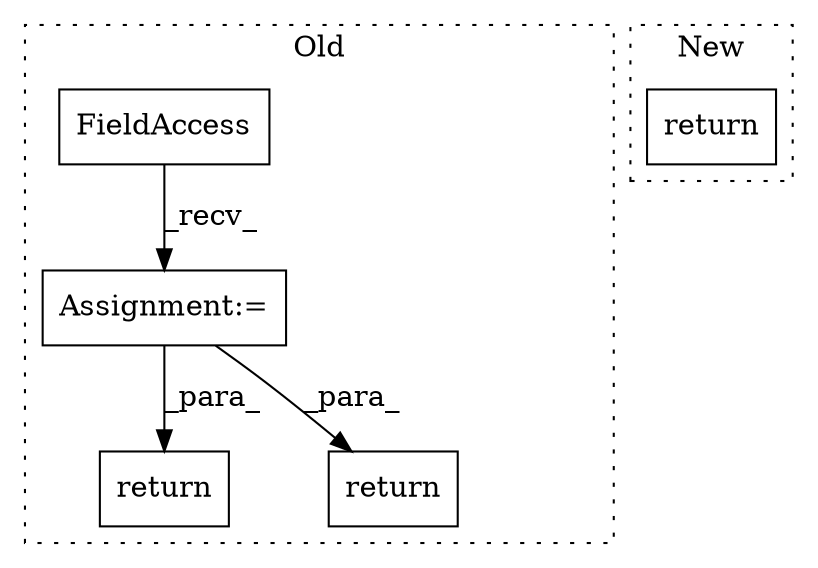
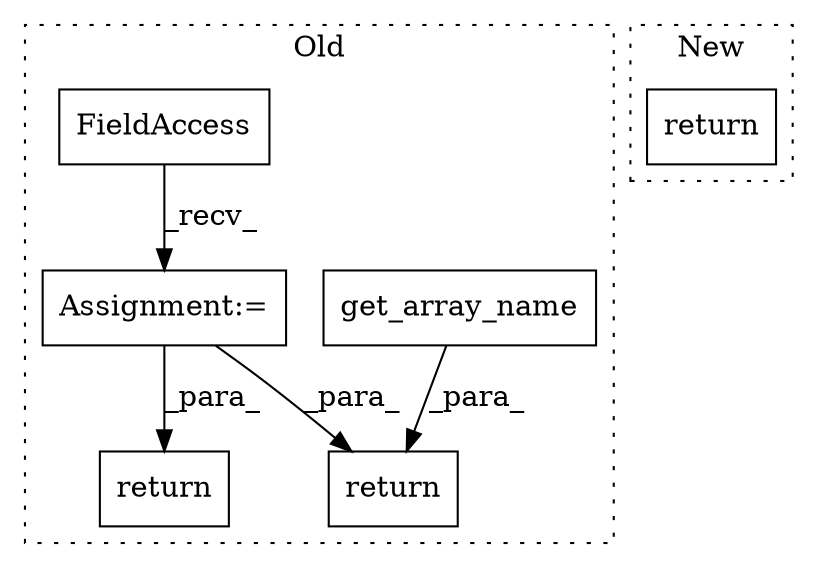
  digraph {
    node [a=41 l=7 shape=box]
+   n1 [a=32 l="15,1" label=get_array_name s="12793,12815"]
    n2 [label=return s=12824]
    n3 [a=22 l=14 label=FieldAccess s=12778]
    n4 [a=7 l=1 label="Assignment:=" s=12682]
    n5 [label=return s=12894]
    n6 [label=return s=15732]
    subgraph cluster_1 {
      label=Old
      style=dotted
+     n1
      n2
      n3
      n4
      n5
    }
    subgraph cluster_2 {
      label=New
      style=dotted
      n6
    }
+   n1 -> n2 [label=_para_]
    n3 -> n4 [label=_recv_]
    n4 -> n2 [label=_para_]
    n4 -> n5 [label=_para_]
  }
